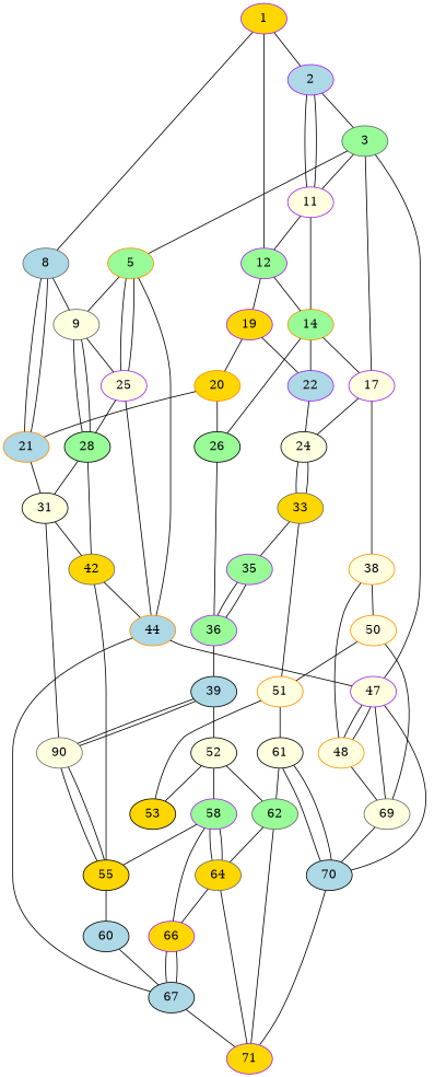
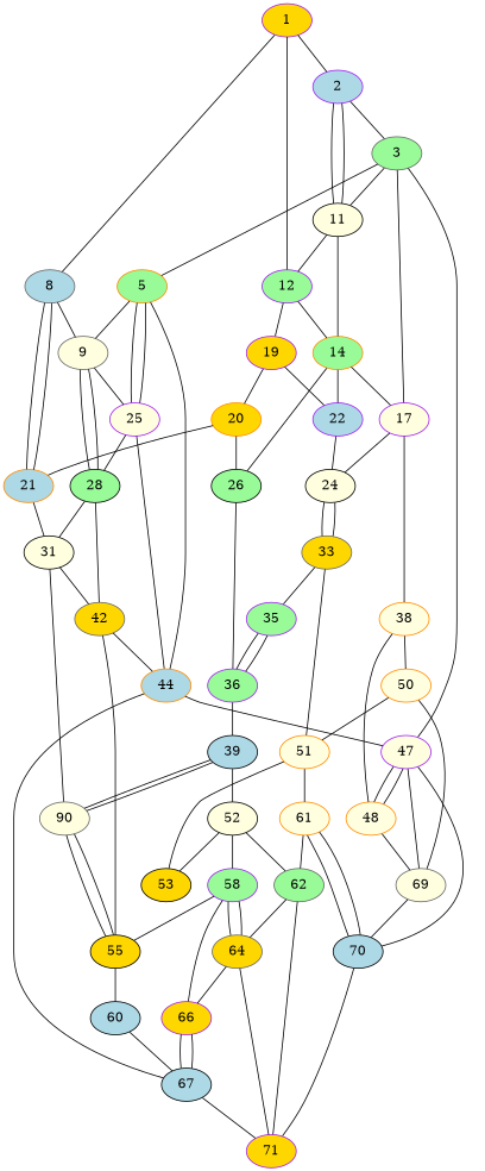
  graph {
    node [color=purple fillcolor=lightyellow style=filled]
    1 [fillcolor=gold super="+7"]
    2 [fillcolor=lightblue]
    8 [color=gray40 fillcolor=lightblue]
    12 [fillcolor=palegreen super="+16"]
    3 [color=gray40 fillcolor=palegreen super="+4"]
-   11 [super="+13"]
+   11 [color=black super="+13"]
    9 [color=gray40 super="+10"]
    21 [color=darkorange fillcolor=lightblue super="+30"]
    14 [color=darkorange fillcolor=palegreen super="+15"]
    19 [fillcolor=gold super="+23"]
    5 [color=darkorange fillcolor=palegreen super="+6"]
    17 [super="+18"]
    47 [super="+76"]
    25 [super="+29"]
    44 [color=darkorange fillcolor=lightblue super="+45"]
    24 [color=black]
    38 [color=darkorange super="+49"]
    48 [color=darkorange]
    69 [color=gray40 super="+75"]
    70 [color=black fillcolor=lightblue super="+74"]
    28 [color=black fillcolor=palegreen super="+32"]
    67 [color=black fillcolor=lightblue super="+72"]
    31 [color=black super="+41"]
    42 [color=gray40 fillcolor=gold super="+43"]
    22 [fillcolor=lightblue]
    26 [color=black fillcolor=palegreen]
    20 [color=darkorange fillcolor=gold super="+27"]
    33 [color=gray40 fillcolor=gold super="+34"]
    50 [color=darkorange]
    36 [fillcolor=palegreen super="+37"]
    n31 [color=gray40 label=90]
    35 [fillcolor=palegreen]
    51 [color=darkorange super="+54"]
    39 [color=black fillcolor=lightblue super="+46"]
    55 [color=black fillcolor=gold super="+56"]
    53 [color=black fillcolor=gold]
-   61 [color=black]
+   61 [color=darkorange]
    52 [color=black super="+57"]
    58 [fillcolor=palegreen super="+59"]
    62 [color=gray40 fillcolor=palegreen super="+63"]
    60 [color=black fillcolor=lightblue super="+65"]
    71 [fillcolor=gold super="+73"]
    64 [color=gray40 fillcolor=gold super="+68"]
    66 [fillcolor=gold]
    1 -- 2
    1 -- 8
    1 -- 12
    2 -- 3
    2 -- 11
    2 -- 11
    8 -- 9
    8 -- 21
    8 -- 21
    12 -- 14
    12 -- 19
    3 -- 11
    3 -- 5
    3 -- 17
    3 -- 47
    11 -- 12
    11 -- 14
    9 -- 25
    9 -- 28
    9 -- 28
    21 -- 31
    14 -- 17
    14 -- 22
    14 -- 26
    19 -- 22
    19 -- 20
    5 -- 9
    5 -- 25
    5 -- 25
    5 -- 44
    17 -- 24
    17 -- 38
    47 -- 48
    47 -- 48
    47 -- 69
    47 -- 70
    25 -- 44
    25 -- 28
    44 -- 47
    44 -- 67
    24 -- 33
    24 -- 33
    38 -- 48
    38 -- 50
    48 -- 69
    69 -- 70
    70 -- 71
    28 -- 31
    28 -- 42
    67 -- 71
    31 -- 42
    31 -- n31
    42 -- 44
    42 -- 55
    22 -- 24
    26 -- 36
    20 -- 21 [weight=2]
    20 -- 26
    33 -- 35
    33 -- 51
    50 -- 69
    50 -- 51
    36 -- 39 [weight=2]
    n31 -- 55
    n31 -- 55
    35 -- 36
    35 -- 36
    51 -- 53
    51 -- 61
    39 -- n31
    39 -- n31
    39 -- 52
    55 -- 60 [weight=2]
    61 -- 70
    61 -- 70
    61 -- 62
    52 -- 53
    52 -- 58
    52 -- 62
    58 -- 55
    58 -- 64
    58 -- 64
    58 -- 66
    62 -- 71
    62 -- 64
    60 -- 67
    64 -- 71
    64 -- 66
    66 -- 67
    66 -- 67
  }
